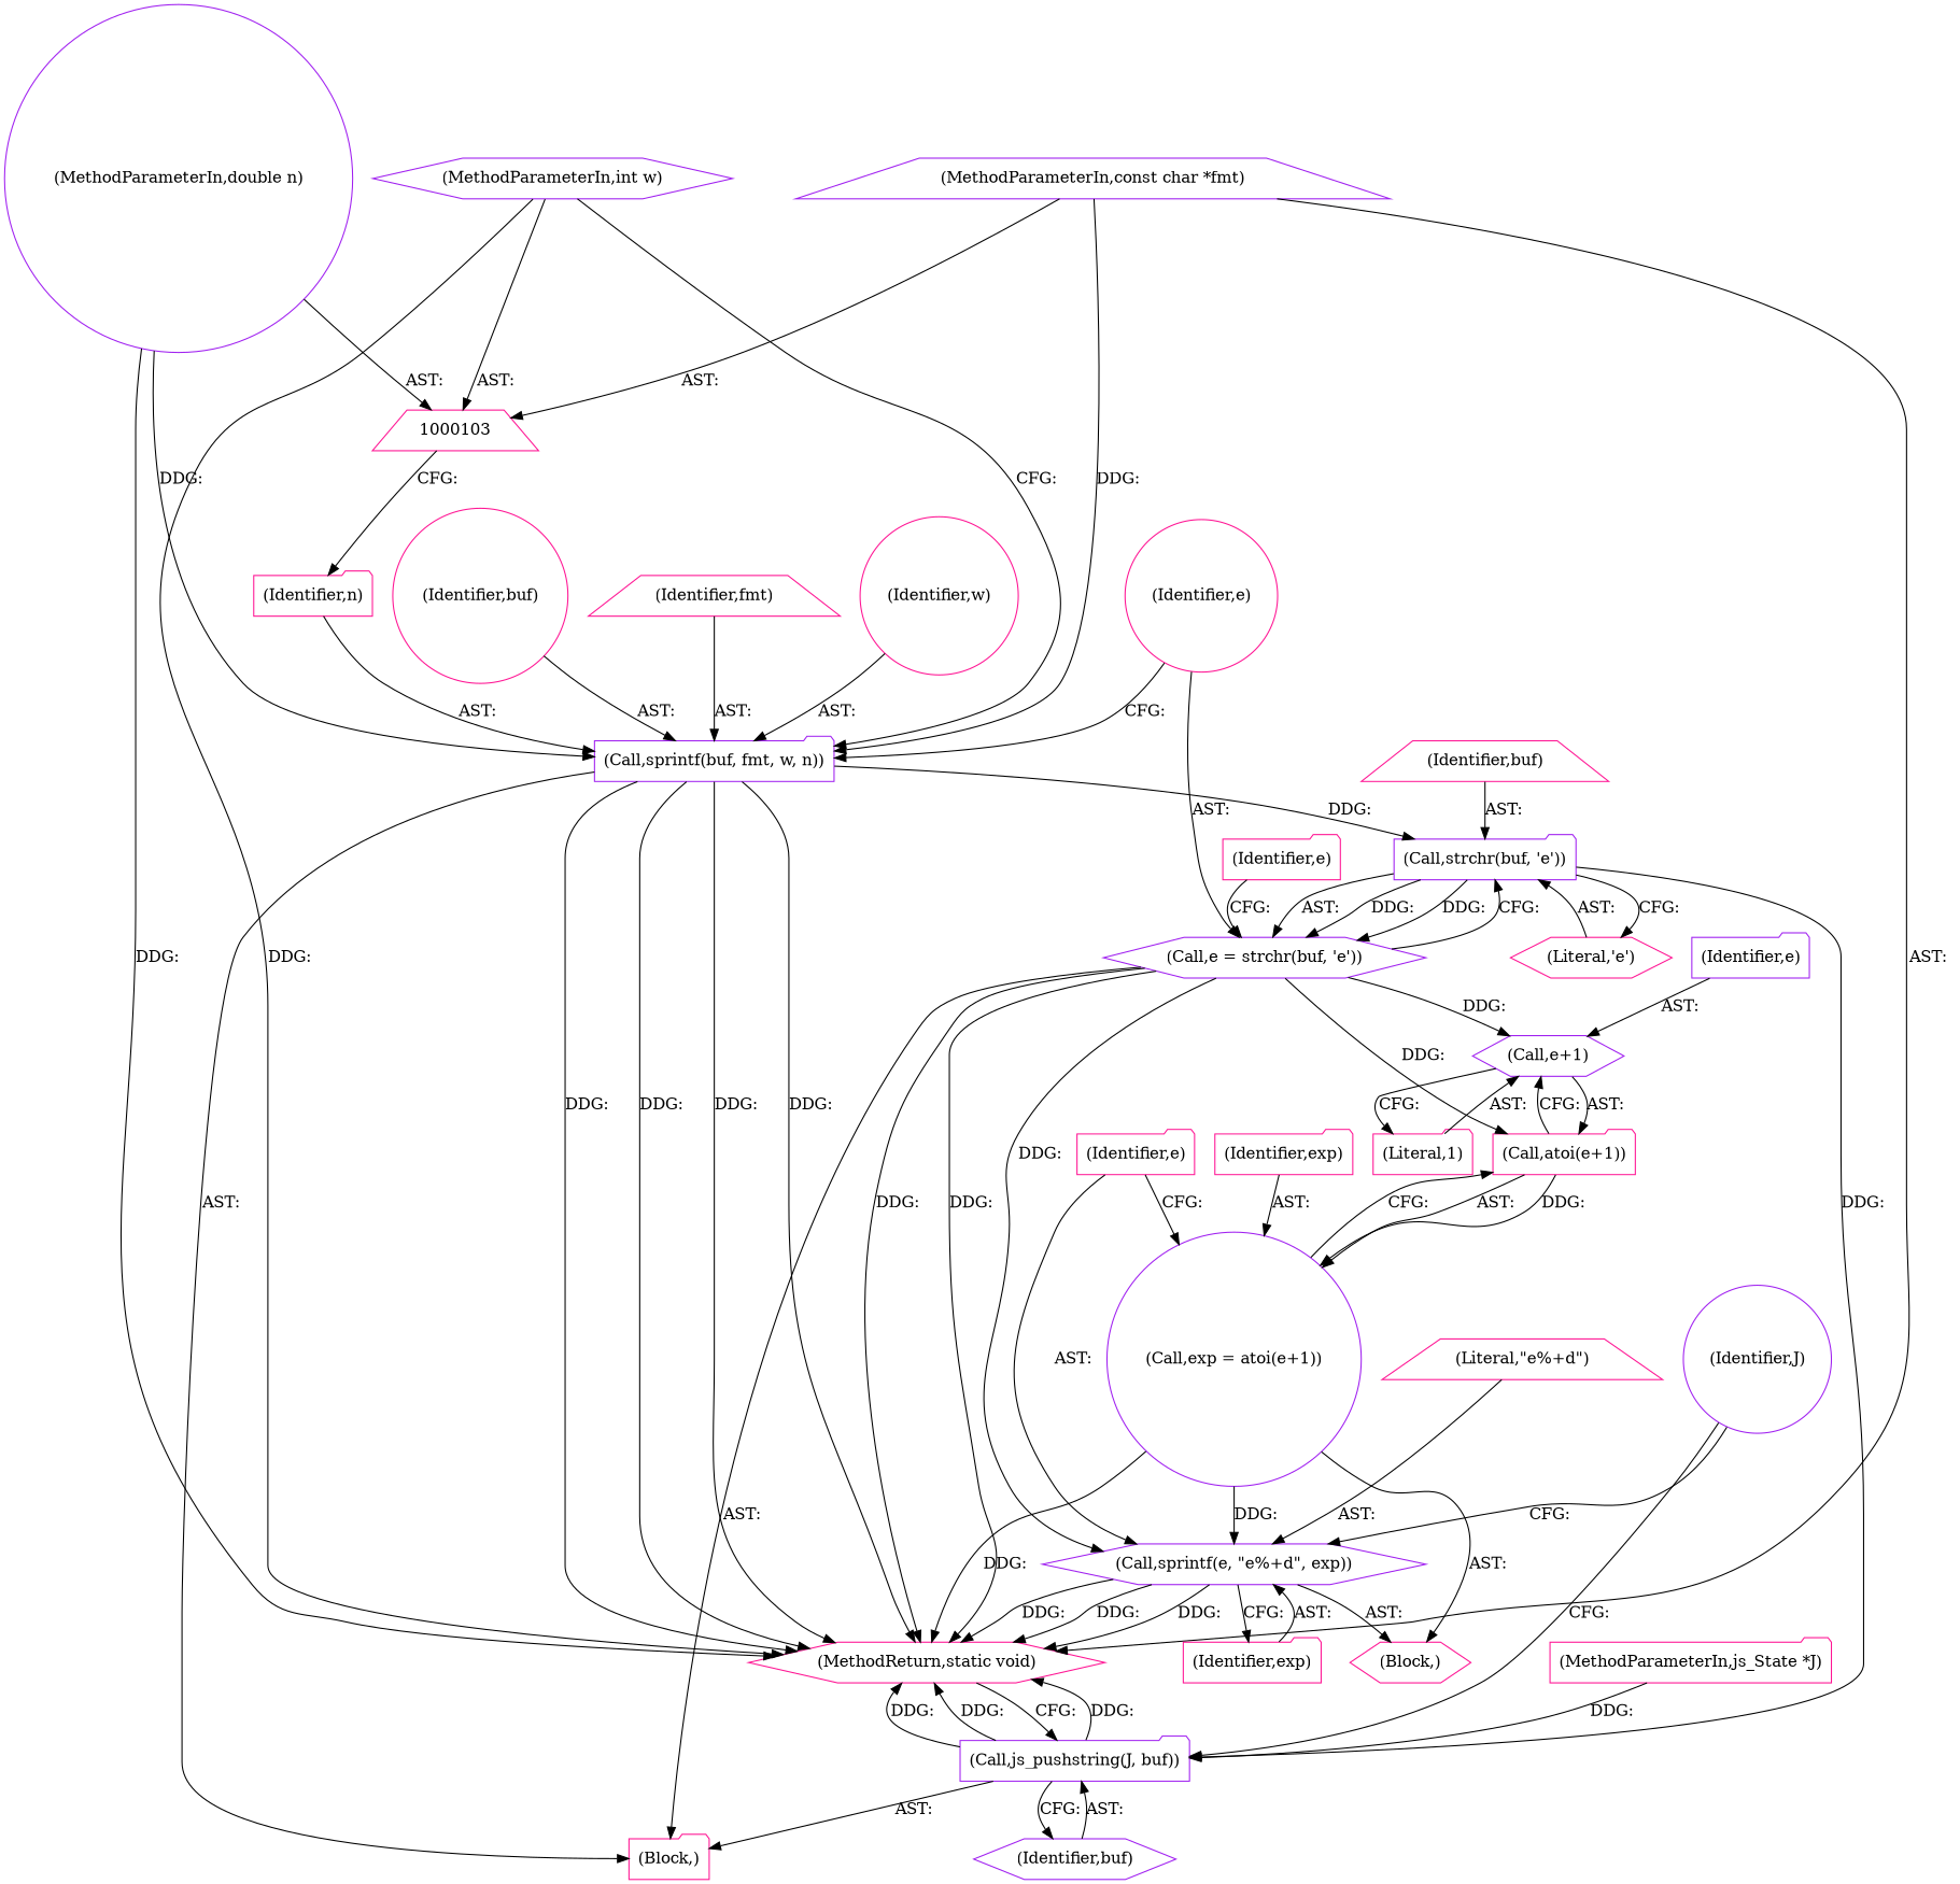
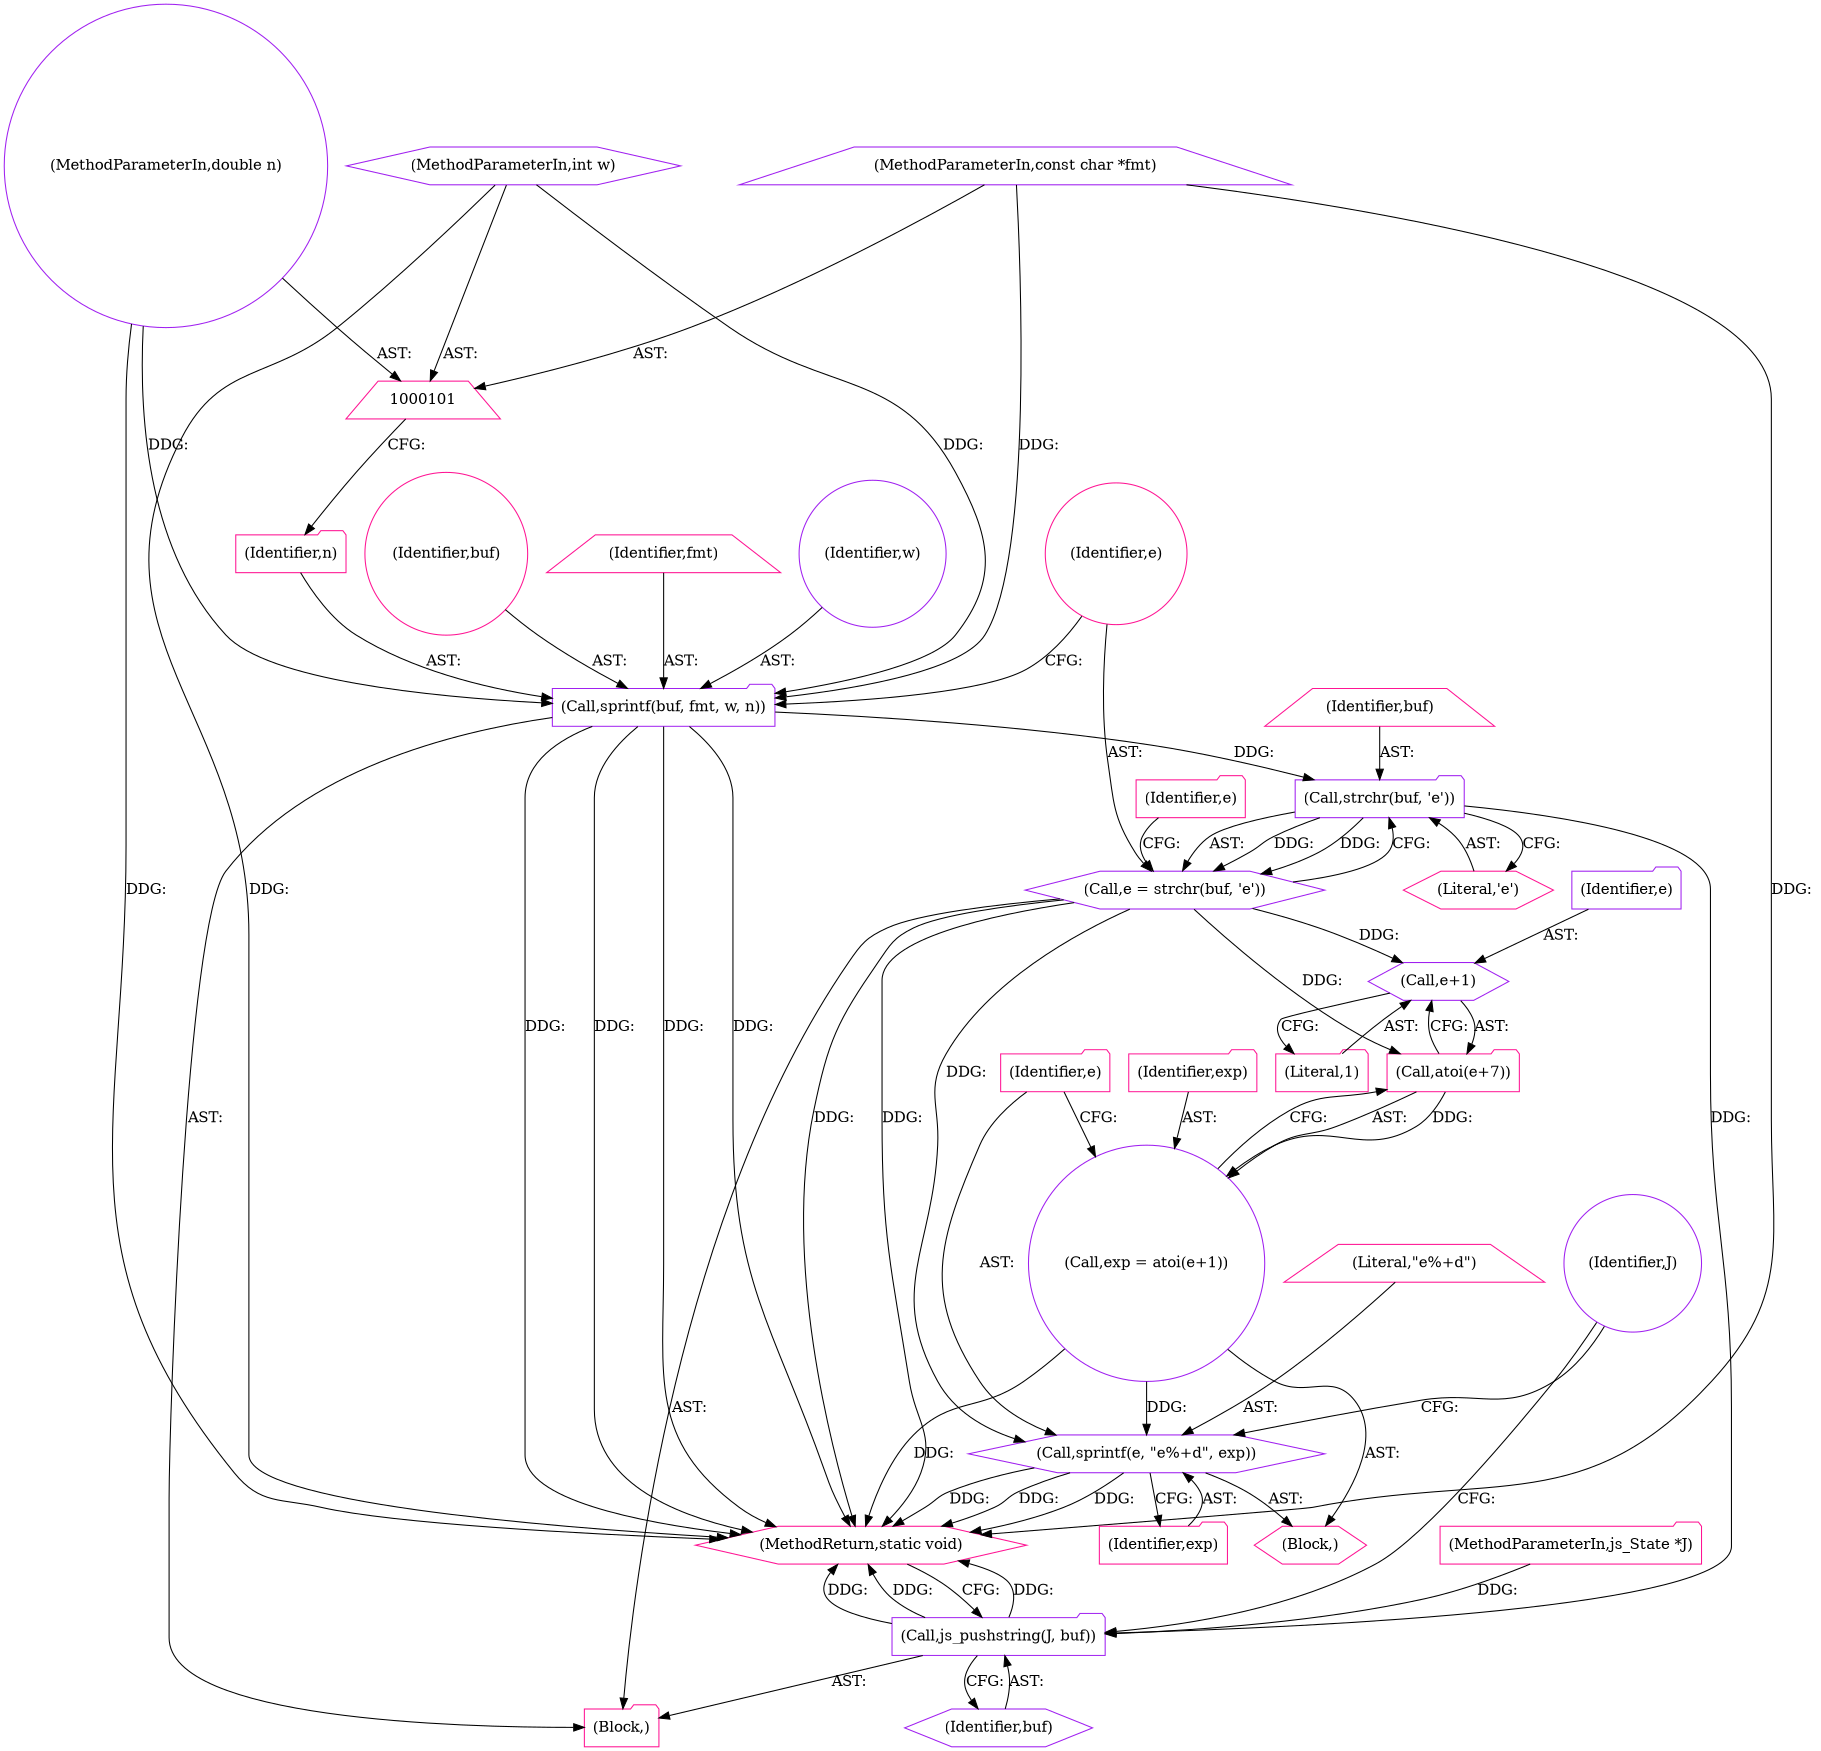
  digraph {
    node [color=deeppink shape=folder]
    n1 [color=purple label="(Call,sprintf(buf, fmt, w, n))"]
    n2 [color=purple label="(Call,strchr(buf, 'e'))"]
    n3 [label="(Block,)"]
    n4 [label="(MethodReturn,static void)" shape=hexagon]
    n5 [color=purple label="(Call,e = strchr(buf, 'e'))" shape=hexagon]
    n6 [color=purple label="(Call,js_pushstring(J, buf))"]
    n7 [label="(Literal,'e')" shape=hexagon]
    n8 [label="(Identifier,n)"]
    n9 [color=purple label="(MethodParameterIn,const char *fmt)" shape=trapezium]
-   1000101 [shape=trapezium label=1000103]
+   1000101 [shape=trapezium]
    n11 [color=purple label="(MethodParameterIn,int w)" shape=hexagon]
    n12 [color=purple label="(MethodParameterIn,double n)" shape=circle]
-   n13 [label="(Call,atoi(e+1))"]
+   n13 [label="(Call,atoi(e+7))"]
    n14 [color=purple label="(Call,sprintf(e, \"e%+d\", exp))" shape=hexagon]
    n15 [color=purple label="(Call,e+1)" shape=hexagon]
    n16 [color=purple label="(Identifier,buf)" shape=hexagon]
    n17 [color=purple label="(Call,exp = atoi(e+1))" shape=circle]
    n18 [label="(Block,)" shape=hexagon]
    n19 [label="(Identifier,exp)"]
    n20 [label="(Literal,1)"]
    n21 [label="(Identifier,e)" shape=circle]
    n22 [label="(Identifier,e)"]
    n23 [label="(MethodParameterIn,js_State *J)"]
    n24 [label="(Identifier,buf)" shape=circle]
    n25 [label="(Identifier,fmt)" shape=trapezium]
    n26 [color=purple label="(Identifier,J)" shape=circle]
    n27 [label="(Identifier,e)"]
    n28 [label="(Identifier,buf)" shape=trapezium]
    n29 [color=purple label="(Identifier,e)"]
    n30 [label="(Literal,\"e%+d\")" shape=trapezium]
-   n31 [label="(Identifier,w)" shape=circle]
+   n31 [color=purple label="(Identifier,w)" shape=circle]
    n32 [label="(Identifier,exp)"]
    n1 -> n2 [label="DDG: "]
    n1 -> n3 [label="AST: "]
    n1 -> n4 [label="DDG: "]
    n1 -> n4 [label="DDG: "]
    n1 -> n4 [label="DDG: "]
    n1 -> n4 [label="DDG: "]
    n2 -> n5 [label="AST: "]
    n2 -> n5 [label="DDG: "]
    n2 -> n5 [label="DDG: "]
    n2 -> n6 [label="DDG: "]
    n2 -> n7 [label="CFG: "]
    n4 -> n6 [label="CFG: "]
    n5 -> n2 [label="CFG: "]
    n5 -> n3 [label="AST: "]
    n5 -> n4 [label="DDG: "]
    n5 -> n4 [label="DDG: "]
    n5 -> n13 [label="DDG: "]
    n5 -> n14 [label="DDG: "]
    n5 -> n15 [label="DDG: "]
    n6 -> n3 [label="AST: "]
    n6 -> n4 [label="DDG: "]
    n6 -> n4 [label="DDG: "]
    n6 -> n4 [label="DDG: "]
    n6 -> n16 [label="CFG: "]
    n7 -> n2 [label="AST: "]
    n8 -> n1 [label="AST: "]
    n9 -> n1 [label="DDG: "]
-   n9 -> n4 [label="AST: "]
+   n9 -> n4 [label="DDG: "]
    n9 -> 1000101 [label="AST: "]
    1000101 -> n8 [label="CFG: "]
-   n11 -> n1 [label="CFG: "]
+   n11 -> n1 [label="DDG: "]
    n11 -> n4 [label="DDG: "]
    n11 -> 1000101 [label="AST: "]
    n12 -> n1 [label="DDG: "]
    n12 -> n4 [label="DDG: "]
    n12 -> 1000101 [label="AST: "]
    n13 -> n15 [label="CFG: "]
    n13 -> n17 [label="AST: "]
    n13 -> n17 [label="DDG: "]
    n14 -> n4 [label="DDG: "]
    n14 -> n4 [label="DDG: "]
    n14 -> n4 [label="DDG: "]
    n14 -> n18 [label="AST: "]
    n14 -> n19 [label="CFG: "]
    n15 -> n13 [label="AST: "]
    n15 -> n20 [label="CFG: "]
    n16 -> n6 [label="AST: "]
    n17 -> n4 [label="DDG: "]
    n17 -> n13 [label="CFG: "]
    n17 -> n14 [label="DDG: "]
    n17 -> n18 [label="AST: "]
    n19 -> n14 [label="AST: "]
    n20 -> n15 [label="AST: "]
    n21 -> n1 [label="CFG: "]
    n21 -> n5 [label="AST: "]
    n22 -> n14 [label="AST: "]
    n22 -> n17 [label="CFG: "]
    n23 -> n6 [label="DDG: "]
    n24 -> n1 [label="AST: "]
    n25 -> n1 [label="AST: "]
    n26 -> n6 [label="CFG: "]
    n26 -> n14 [label="CFG: "]
    n27 -> n5 [label="CFG: "]
    n28 -> n2 [label="AST: "]
    n29 -> n15 [label="AST: "]
    n30 -> n14 [label="AST: "]
    n31 -> n1 [label="AST: "]
    n32 -> n17 [label="AST: "]
  }
